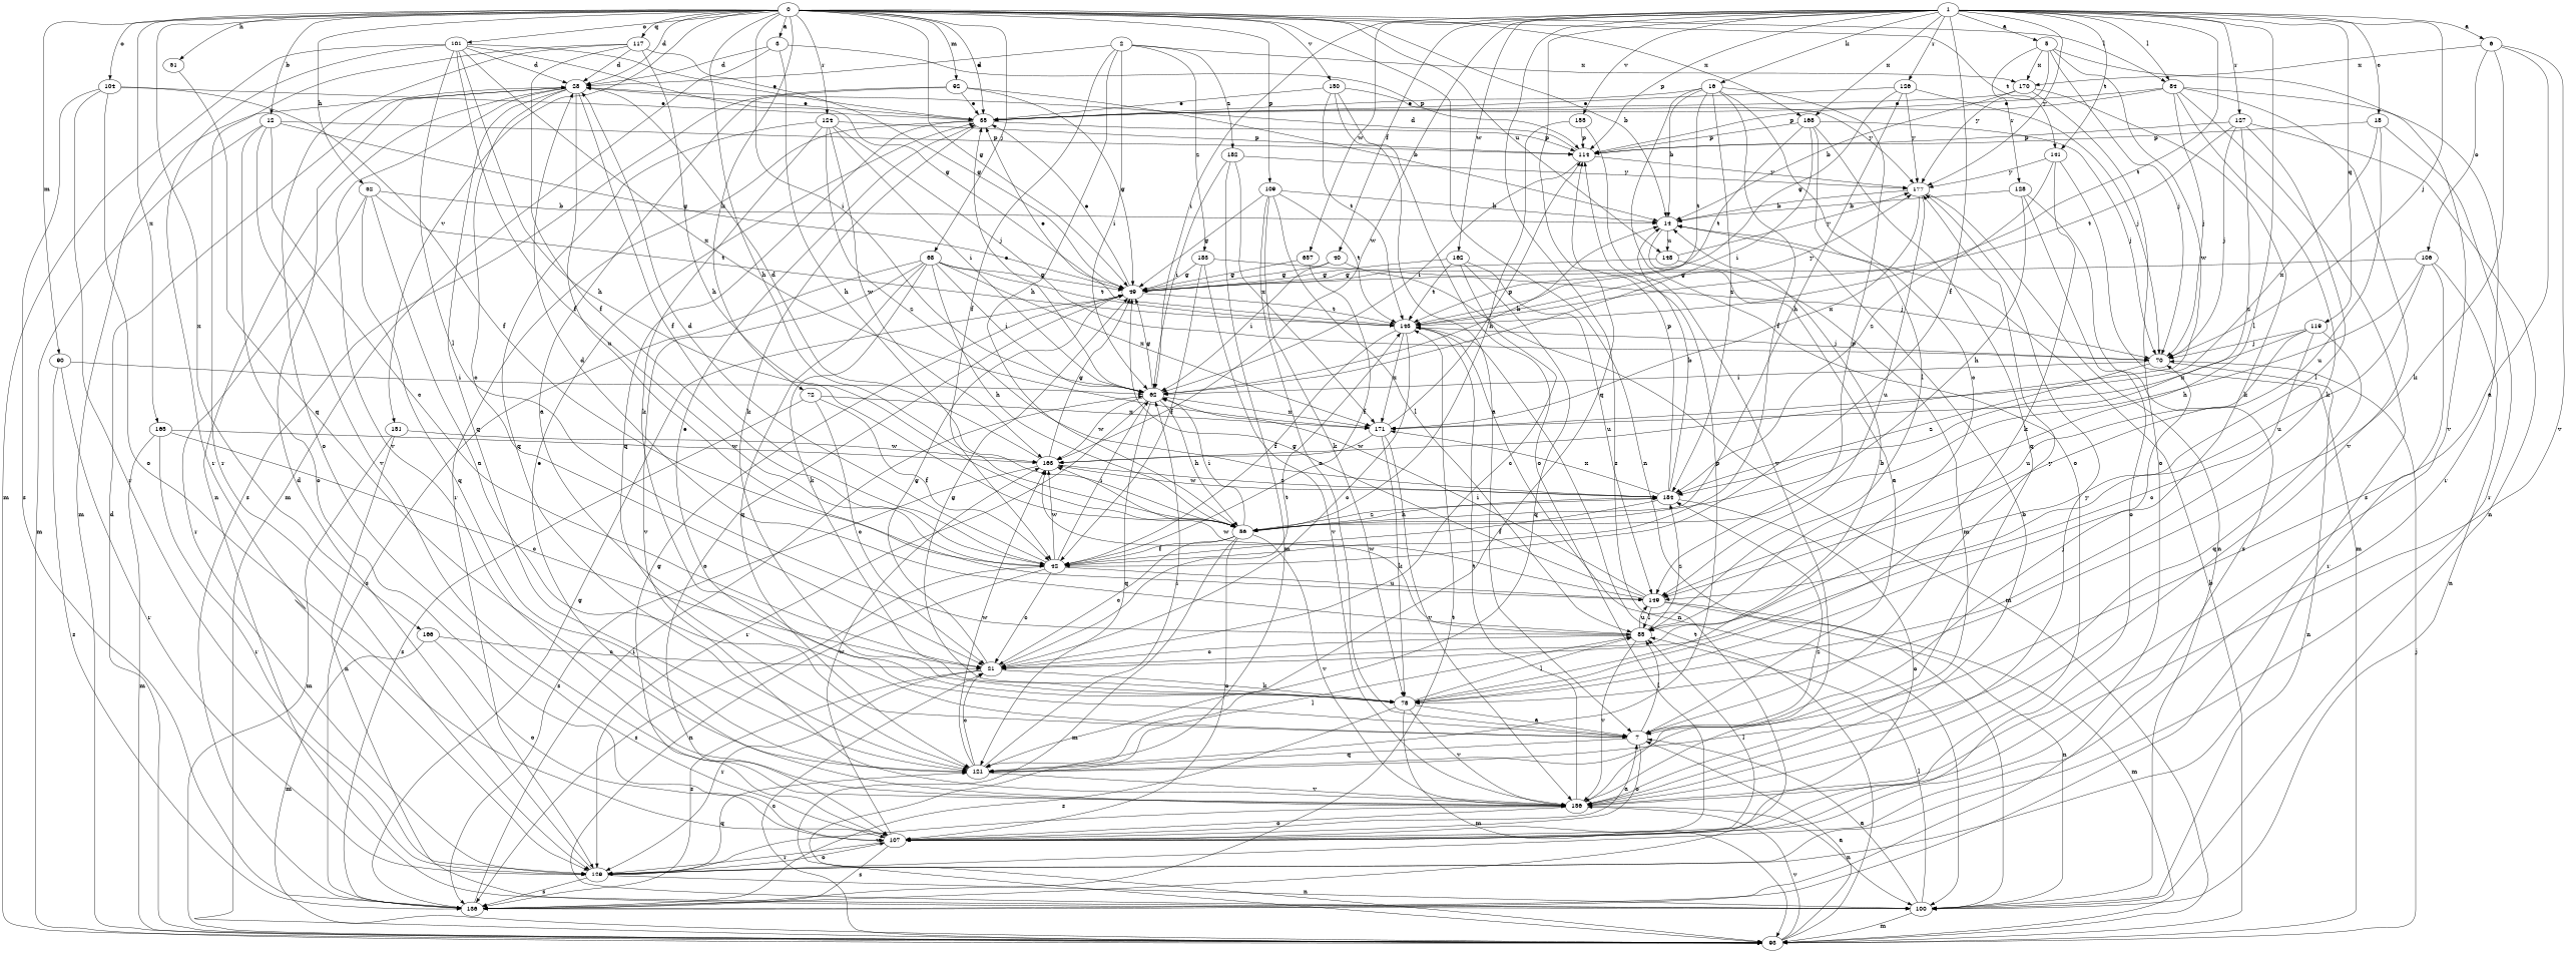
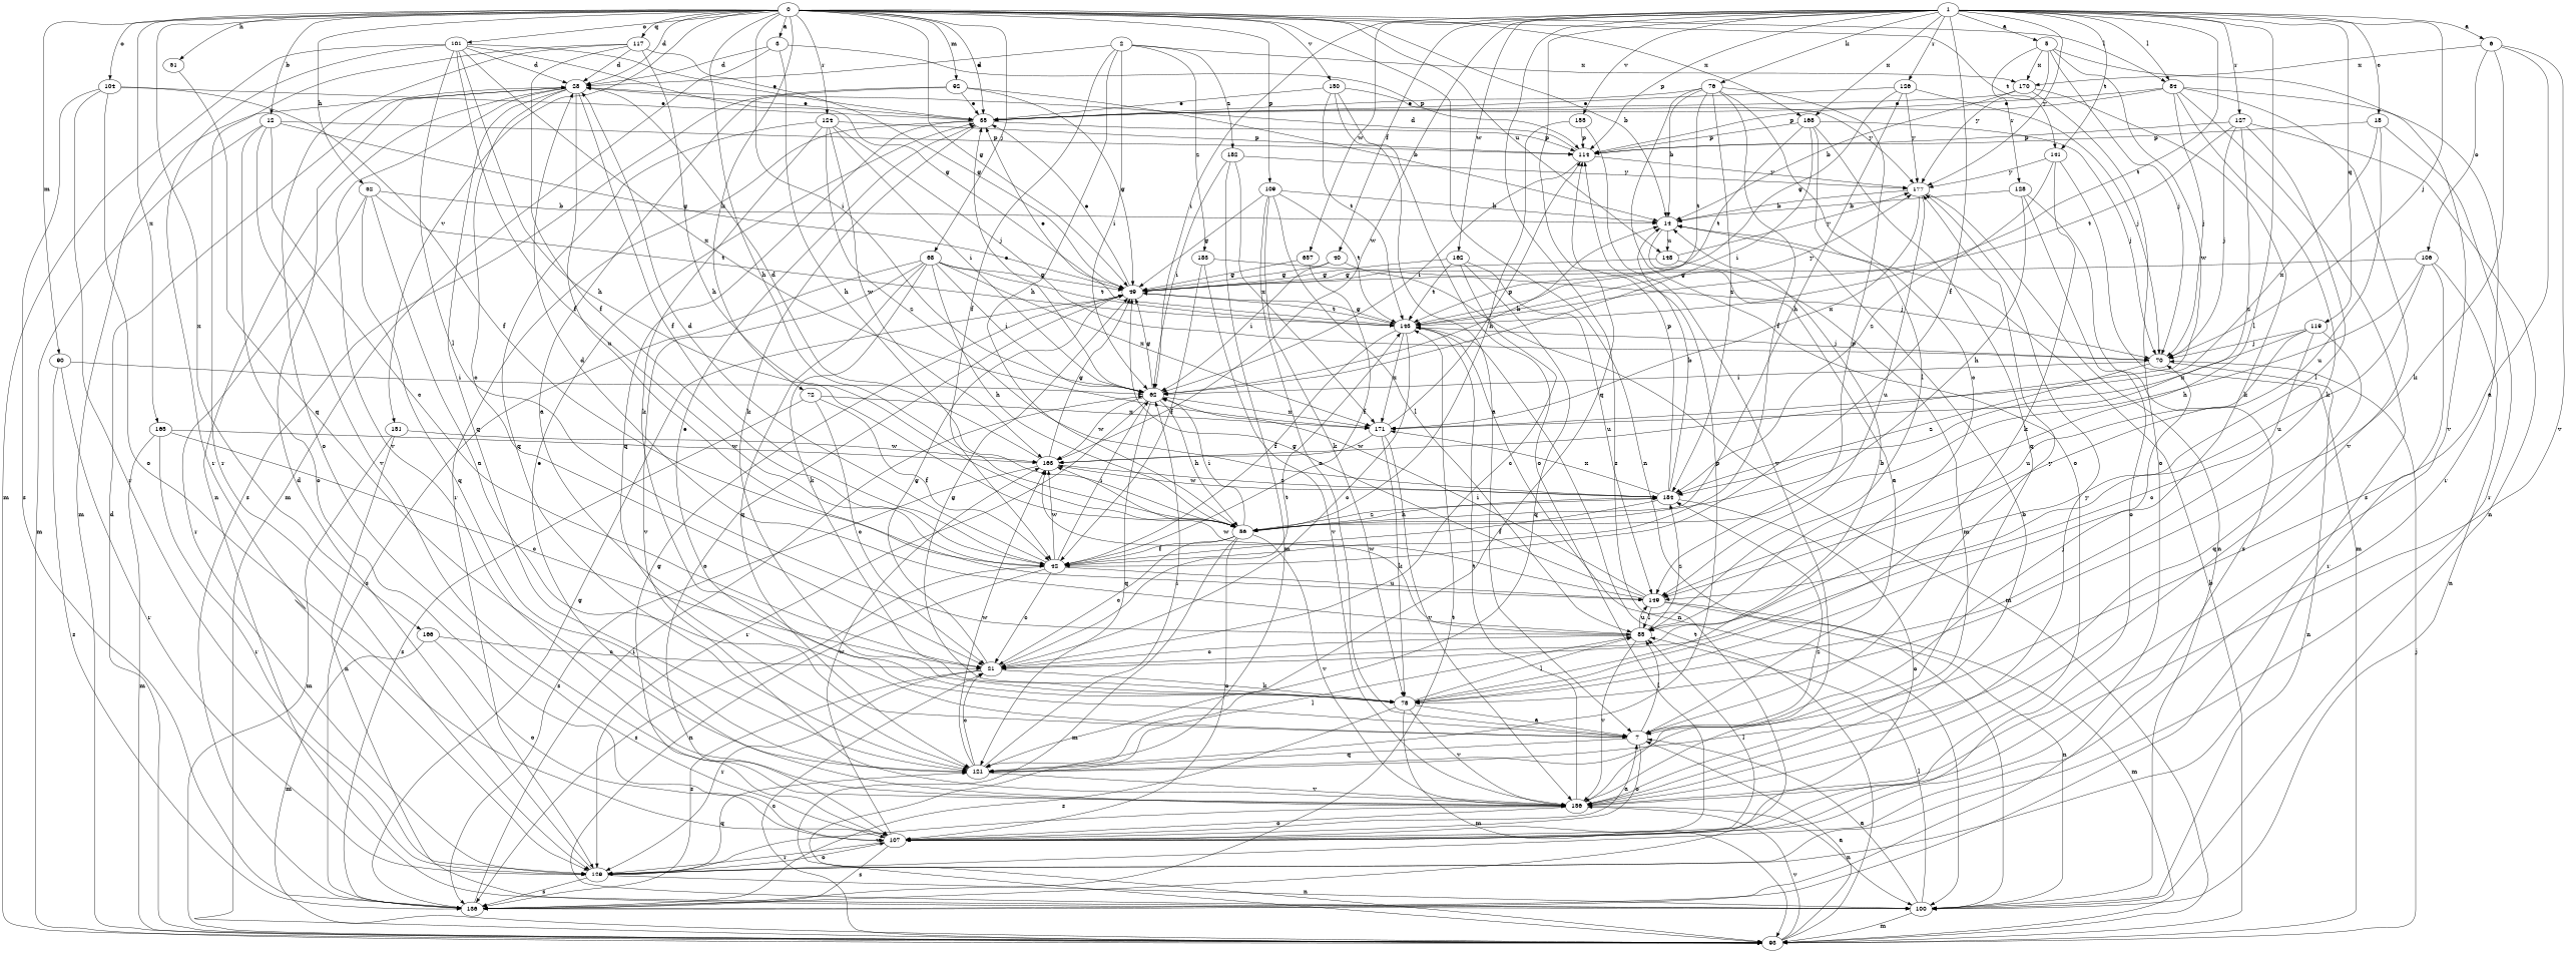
  strict digraph {
    0
    3
    12
    14
    28
    35
    49
    51
    52
    56
    62
    68
    72
    84
    90
    92
    100
    101
    104
    109
    117
    124
    141
    148
    150
    151
    165
    166
    168
    114
    93
    156
    107
    21
    7
    42
    121
    149
    78
    129
    143
    184
    163
    171
    136
    70
    85
    177
    1
    5
    6
    18
    40
-   76 [label=16]
+   76
    119
    126
    127
    155
    n59 [label=657]
    162
    170
    128
    106
    2
    182
    183
    0 -> 3 [label=a]
    0 -> 12 [label=b]
    0 -> 14 [label=b]
    0 -> 28 [label=d]
    0 -> 35 [label=e]
    0 -> 49 [label=g]
    0 -> 51 [label=h]
    0 -> 52 [label=h]
    0 -> 56 [label=h]
    0 -> 62 [label=i]
    0 -> 68 [label=j]
    0 -> 72 [label=k]
    0 -> 84 [label=l]
    0 -> 90 [label=m]
    0 -> 92 [label=m]
    0 -> 100 [label=n]
    0 -> 101 [label=o]
    0 -> 104 [label=o]
    0 -> 109 [label=p]
    0 -> 117 [label=q]
    0 -> 124 [label=r]
    0 -> 141 [label=t]
    0 -> 148 [label=u]
    0 -> 150 [label=v]
    0 -> 151 [label=v]
    0 -> 165 [label=x]
    0 -> 166 [label=x]
    0 -> 168 [label=x]
    3 -> 28 [label=d]
    3 -> 56 [label=h]
    3 -> 114 [label=p]
    3 -> 93 [label=m]
    12 -> 49 [label=g]
    12 -> 114 [label=p]
    12 -> 93 [label=m]
    12 -> 156 [label=v]
    12 -> 107 [label=o]
    12 -> 21 [label=c]
    14 -> 148 [label=u]
    14 -> 7 [label=a]
    28 -> 35 [label=e]
    28 -> 100 [label=n]
    28 -> 93 [label=m]
    28 -> 156 [label=v]
    28 -> 21 [label=c]
    28 -> 42 [label=f]
    28 -> 121 [label=q]
    28 -> 149 [label=u]
    35 -> 114 [label=p]
    35 -> 121 [label=q]
    35 -> 78 [label=k]
    35 -> 129 [label=r]
    49 -> 35 [label=e]
    49 -> 107 [label=o]
    49 -> 143 [label=t]
    51 -> 121 [label=q]
    52 -> 14 [label=b]
    52 -> 7 [label=a]
    52 -> 121 [label=q]
    52 -> 129 [label=r]
    52 -> 143 [label=t]
    56 -> 62 [label=i]
    56 -> 93 [label=m]
    56 -> 156 [label=v]
    56 -> 107 [label=o]
    56 -> 21 [label=c]
    56 -> 42 [label=f]
    56 -> 184 [label=z]
    62 -> 14 [label=b]
    62 -> 35 [label=e]
    62 -> 49 [label=g]
    62 -> 56 [label=h]
    62 -> 121 [label=q]
    62 -> 129 [label=r]
    62 -> 163 [label=w]
    62 -> 171 [label=x]
    68 -> 49 [label=g]
    68 -> 56 [label=h]
    68 -> 62 [label=i]
    68 -> 156 [label=v]
    68 -> 121 [label=q]
    68 -> 78 [label=k]
    68 -> 143 [label=t]
    68 -> 171 [label=x]
    68 -> 136 [label=s]
    72 -> 21 [label=c]
    72 -> 42 [label=f]
    72 -> 171 [label=x]
    72 -> 136 [label=s]
    84 -> 35 [label=e]
    84 -> 114 [label=p]
    84 -> 156 [label=v]
    84 -> 78 [label=k]
    84 -> 129 [label=r]
    84 -> 136 [label=s]
    84 -> 70 [label=j]
    90 -> 62 [label=i]
    90 -> 129 [label=r]
    90 -> 136 [label=s]
    92 -> 14 [label=b]
    92 -> 35 [label=e]
    92 -> 49 [label=g]
    92 -> 7 [label=a]
    92 -> 136 [label=s]
    100 -> 93 [label=m]
    100 -> 7 [label=a]
    100 -> 85 [label=l]
    101 -> 28 [label=d]
    101 -> 35 [label=e]
    101 -> 49 [label=g]
    101 -> 56 [label=h]
    101 -> 93 [label=m]
    101 -> 42 [label=f]
    101 -> 129 [label=r]
    101 -> 171 [label=x]
    101 -> 85 [label=l]
    104 -> 35 [label=e]
    104 -> 107 [label=o]
    104 -> 42 [label=f]
    104 -> 129 [label=r]
    104 -> 136 [label=s]
    109 -> 14 [label=b]
    109 -> 49 [label=g]
    109 -> 7 [label=a]
    109 -> 78 [label=k]
    109 -> 143 [label=t]
    109 -> 85 [label=l]
    117 -> 28 [label=d]
    117 -> 49 [label=g]
    117 -> 56 [label=h]
    117 -> 107 [label=o]
    117 -> 42 [label=f]
    117 -> 129 [label=r]
    124 -> 62 [label=i]
    124 -> 114 [label=p]
    124 -> 121 [label=q]
    124 -> 78 [label=k]
    124 -> 184 [label=z]
    124 -> 163 [label=w]
    124 -> 70 [label=j]
    141 -> 93 [label=m]
    141 -> 78 [label=k]
    141 -> 184 [label=z]
    141 -> 177 [label=y]
    148 -> 49 [label=g]
    148 -> 156 [label=m]
    148 -> 177 [label=y]
    150 -> 35 [label=e]
    150 -> 107 [label=o]
    150 -> 7 [label=a]
    150 -> 143 [label=t]
    150 -> 177 [label=y]
    151 -> 100 [label=n]
    151 -> 93 [label=m]
    151 -> 163 [label=w]
    165 -> 93 [label=m]
    165 -> 21 [label=c]
    165 -> 129 [label=r]
    165 -> 163 [label=w]
    166 -> 93 [label=m]
    166 -> 107 [label=o]
    166 -> 21 [label=c]
    168 -> 62 [label=i]
    168 -> 114 [label=p]
    168 -> 121 [label=q]
    168 -> 143 [label=t]
    168 -> 70 [label=j]
    168 -> 85 [label=l]
    114 -> 28 [label=d]
    114 -> 62 [label=i]
    114 -> 177 [label=y]
    93 -> 14 [label=b]
    93 -> 28 [label=d]
    93 -> 156 [label=v]
    93 -> 21 [label=c]
    93 -> 7 [label=a]
    93 -> 143 [label=t]
    93 -> 70 [label=j]
    156 -> 14 [label=b]
    156 -> 35 [label=e]
    156 -> 100 [label=n]
    156 -> 107 [label=o]
    156 -> 143 [label=t]
    156 -> 184 [label=z]
    156 -> 177 [label=y]
    107 -> 49 [label=g]
    107 -> 7 [label=a]
    107 -> 129 [label=r]
    107 -> 163 [label=w]
    107 -> 136 [label=s]
    107 -> 85 [label=l]
    21 -> 49 [label=g]
    21 -> 78 [label=k]
    21 -> 129 [label=r]
    21 -> 143 [label=t]
    21 -> 136 [label=s]
    7 -> 35 [label=e]
    7 -> 107 [label=o]
    7 -> 121 [label=q]
    7 -> 70 [label=j]
    7 -> 85 [label=l]
    7 -> 177 [label=y]
    42 -> 28 [label=d]
    42 -> 62 [label=i]
    42 -> 100 [label=n]
    42 -> 21 [label=c]
    42 -> 149 [label=u]
    42 -> 163 [label=w]
    42 -> 136 [label=s]
    121 -> 62 [label=i]
    121 -> 114 [label=p]
    121 -> 156 [label=v]
    121 -> 21 [label=c]
    121 -> 163 [label=w]
    121 -> 85 [label=l]
    149 -> 49 [label=g]
    149 -> 62 [label=i]
    149 -> 100 [label=n]
    149 -> 93 [label=m]
    149 -> 163 [label=w]
    149 -> 85 [label=l]
    78 -> 14 [label=b]
    78 -> 49 [label=g]
    78 -> 93 [label=m]
    78 -> 156 [label=v]
    78 -> 7 [label=a]
    78 -> 136 [label=s]
    78 -> 85 [label=l]
    129 -> 28 [label=d]
    129 -> 100 [label=n]
    129 -> 156 [label=v]
    129 -> 107 [label=o]
    129 -> 121 [label=q]
    129 -> 136 [label=s]
    143 -> 35 [label=e]
-   183 -> 49 [label=g]
+   143 -> 49 [label=g]
    143 -> 100 [label=n]
    143 -> 21 [label=c]
    143 -> 42 [label=f]
    143 -> 171 [label=x]
    143 -> 70 [label=j]
    143 -> 177 [label=y]
    184 -> 14 [label=b]
    184 -> 56 [label=h]
    184 -> 114 [label=p]
    184 -> 107 [label=o]
    184 -> 42 [label=f]
    184 -> 163 [label=w]
    184 -> 171 [label=x]
    163 -> 28 [label=d]
    163 -> 49 [label=g]
    163 -> 184 [label=z]
    163 -> 136 [label=s]
    171 -> 114 [label=p]
    171 -> 156 [label=v]
    171 -> 78 [label=k]
    171 -> 163 [label=w]
    136 -> 49 [label=g]
    136 -> 62 [label=i]
    136 -> 143 [label=t]
    70 -> 62 [label=i]
    70 -> 100 [label=n]
    70 -> 184 [label=z]
    85 -> 28 [label=d]
    85 -> 156 [label=v]
    85 -> 21 [label=c]
    85 -> 149 [label=u]
    85 -> 184 [label=z]
    85 -> 163 [label=w]
    177 -> 14 [label=b]
    177 -> 100 [label=n]
    177 -> 149 [label=u]
    177 -> 171 [label=x]
    1 -> 62 [label=i]
    1 -> 84 [label=l]
    1 -> 141 [label=t]
    1 -> 168 [label=x]
    1 -> 114 [label=p]
    1 -> 42 [label=f]
    1 -> 121 [label=q]
    1 -> 143 [label=t]
    1 -> 163 [label=w]
    1 -> 136 [label=s]
    1 -> 70 [label=j]
    1 -> 85 [label=l]
    1 -> 177 [label=y]
    1 -> 5 [label=a]
    1 -> 6 [label=a]
    1 -> 18 [label=c]
    1 -> 40 [label=f]
    1 -> 76 [label=k]
    1 -> 119 [label=q]
    1 -> 126 [label=r]
    1 -> 127 [label=r]
    1 -> 155 [label=v]
    1 -> n59 [label=w]
    1 -> 162 [label=w]
    5 -> 156 [label=v]
    5 -> 163 [label=w]
    5 -> 70 [label=j]
    5 -> 177 [label=y]
    5 -> 170 [label=x]
    5 -> 128 [label=r]
    6 -> 156 [label=v]
    6 -> 7 [label=a]
    6 -> 78 [label=k]
    6 -> 170 [label=x]
    6 -> 106 [label=o]
    18 -> 114 [label=p]
    18 -> 149 [label=u]
    18 -> 129 [label=r]
    18 -> 171 [label=x]
    40 -> 49 [label=g]
    40 -> 62 [label=i]
    40 -> 93 [label=m]
    76 -> 14 [label=b]
    76 -> 35 [label=e]
    76 -> 107 [label=o]
    76 -> 21 [label=c]
    76 -> 42 [label=f]
    76 -> 149 [label=p]
    76 -> 143 [label=t]
    76 -> 184 [label=z]
    119 -> 21 [label=c]
    119 -> 121 [label=q]
    119 -> 149 [label=u]
    119 -> 171 [label=x]
    119 -> 70 [label=j]
    126 -> 35 [label=e]
    126 -> 49 [label=g]
    126 -> 56 [label=h]
    126 -> 70 [label=j]
    126 -> 177 [label=y]
    127 -> 100 [label=n]
    127 -> 114 [label=p]
    127 -> 143 [label=t]
    127 -> 184 [label=z]
    127 -> 70 [label=j]
    127 -> 85 [label=l]
    155 -> 56 [label=h]
    155 -> 114 [label=p]
    155 -> 156 [label=v]
    n59 -> 49 [label=g]
    n59 -> 42 [label=f]
    162 -> 49 [label=g]
    162 -> 21 [label=c]
    162 -> 121 [label=q]
    162 -> 149 [label=u]
    162 -> 143 [label=t]
    170 -> 14 [label=b]
    170 -> 35 [label=e]
    170 -> 107 [label=o]
    170 -> 78 [label=k]
    128 -> 14 [label=b]
    128 -> 56 [label=h]
    128 -> 107 [label=o]
    128 -> 136 [label=s]
    106 -> 49 [label=g]
    106 -> 56 [label=h]
    106 -> 100 [label=n]
    106 -> 149 [label=u]
    106 -> 129 [label=r]
    2 -> 28 [label=d]
    2 -> 56 [label=h]
    2 -> 62 [label=i]
    2 -> 42 [label=f]
    2 -> 170 [label=x]
    2 -> 182 [label=z]
    2 -> 183 [label=z]
    182 -> 62 [label=i]
    182 -> 93 [label=m]
    182 -> 171 [label=x]
    182 -> 177 [label=y]
    183 -> 156 [label=v]
    183 -> 42 [label=f]
    183 -> 70 [label=j]
  }
